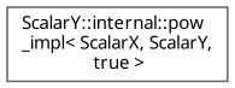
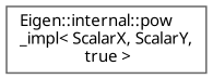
  digraph {
    rankdir=LR
    fontname="Noto Sans"
-   n1 [color=grey40 fillcolor=white fontname="Noto Sans" fontsize=10 height=0.2 label="ScalarY::internal::pow\l_impl\< ScalarX, ScalarY,\l true \>" shape=box style=filled width=0.4]
+   n1 [color=grey40 fillcolor=white fontname="Noto Sans" fontsize=10 height=0.2 label="Eigen::internal::pow\l_impl\< ScalarX, ScalarY,\l true \>" shape=box style=filled width=0.4]
  }
